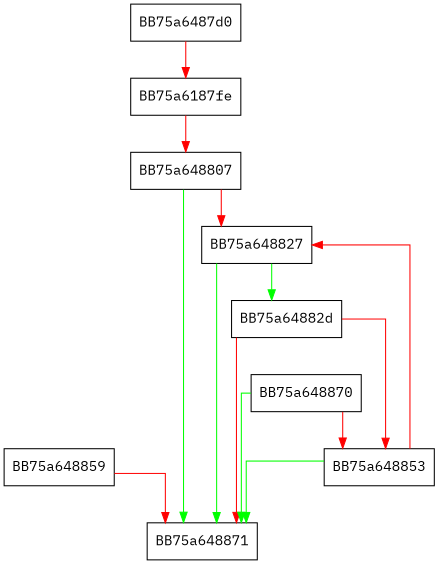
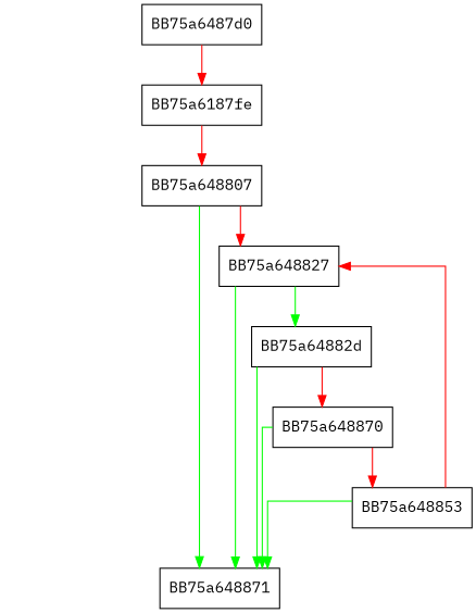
  digraph {
    fontname="IBM Plex Mono"
    splines=ortho
    node [fontname="IBM Plex Mono" shape=box]
    edge [color=red fontname="IBM Plex Mono"]
    n1 [label=BB75a6187fe]
    BB75a6487d0
    BB75a648807
    BB75a648871
    BB75a648827
    BB75a64882d
    n7 [label=BB75a648870]
    BB75a648853
-   BB75a648859
    n1 -> BB75a648807
    BB75a6487d0 -> n1
    BB75a648807 -> BB75a648871 [color=green]
    BB75a648807 -> BB75a648827
    BB75a648827 -> BB75a648871 [color=green]
    BB75a648827 -> BB75a64882d [color=green]
-   BB75a64882d -> BB75a648871
-   BB75a64882d -> BB75a648853
+   BB75a64882d -> BB75a648871 [color=green]
+   BB75a64882d -> n7
    n7 -> BB75a648871 [color=green]
    n7 -> BB75a648853
    BB75a648853 -> BB75a648871 [color=green]
    BB75a648853 -> BB75a648827
-   BB75a648859 -> BB75a648871
  }
